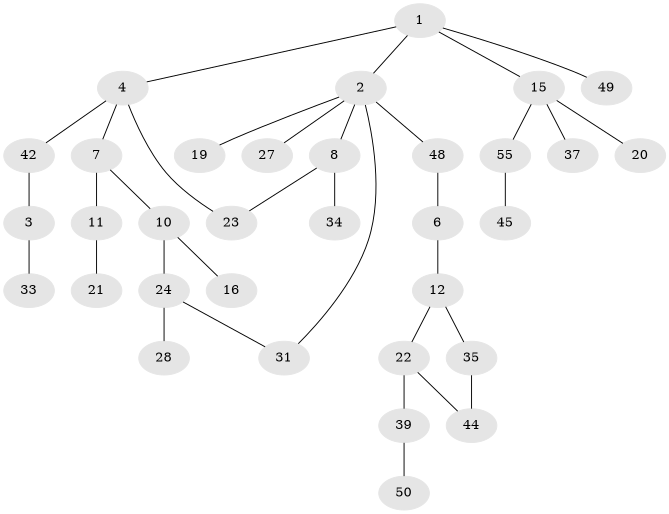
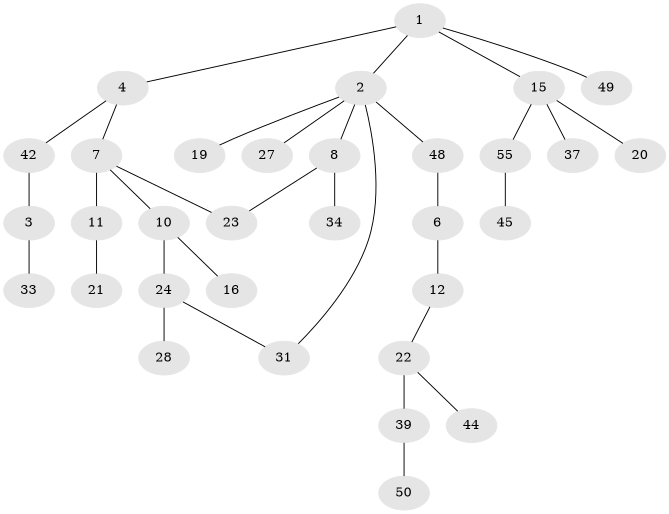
  graph {
    node [color=gray90 style=filled]
    1 [super="+26"]
    2 [super="+5"]
    4 [super="+32"]
    15 [super="+17"]
    49
    8 [super="+29"]
    19 [super="+40"]
    27 [super="+46"]
    31 [super="+51"]
    48
    3 [super="+43"]
    33
    7 [super="+13"]
    23
    42
    20
    n17 [label=55 super="+30"]
    37
    6 [super="+9"]
    12 [super="+18"]
    34 [super="+38"]
    10 [super="+14"]
    11
    22 [super="+36"]
-   35
    16
    24 [super="+41"]
    21
    28 [super="+52"]
    39 [super="+47"]
    44 [super="+53"]
    45
    50
    1 -- 2
    1 -- 4
    1 -- 15
    1 -- 49
    2 -- 8
    2 -- 19
    2 -- 27
    2 -- 31
    2 -- 48
    4 -- 7
-   4 -- 23
+   7 -- 23
    4 -- 42
    15 -- 20
    15 -- n17
    15 -- 37 [weight=2]
    8 -- 23
    8 -- 34
    48 -- 6
    3 -- 33
    7 -- 10
    7 -- 11
    42 -- 3
    n17 -- 45
    6 -- 12
    12 -- 22
-   12 -- 35
    10 -- 16
    10 -- 24
    11 -- 21
    22 -- 39
    22 -- 44
-   35 -- 44
    24 -- 31
    24 -- 28
    39 -- 50
  }
